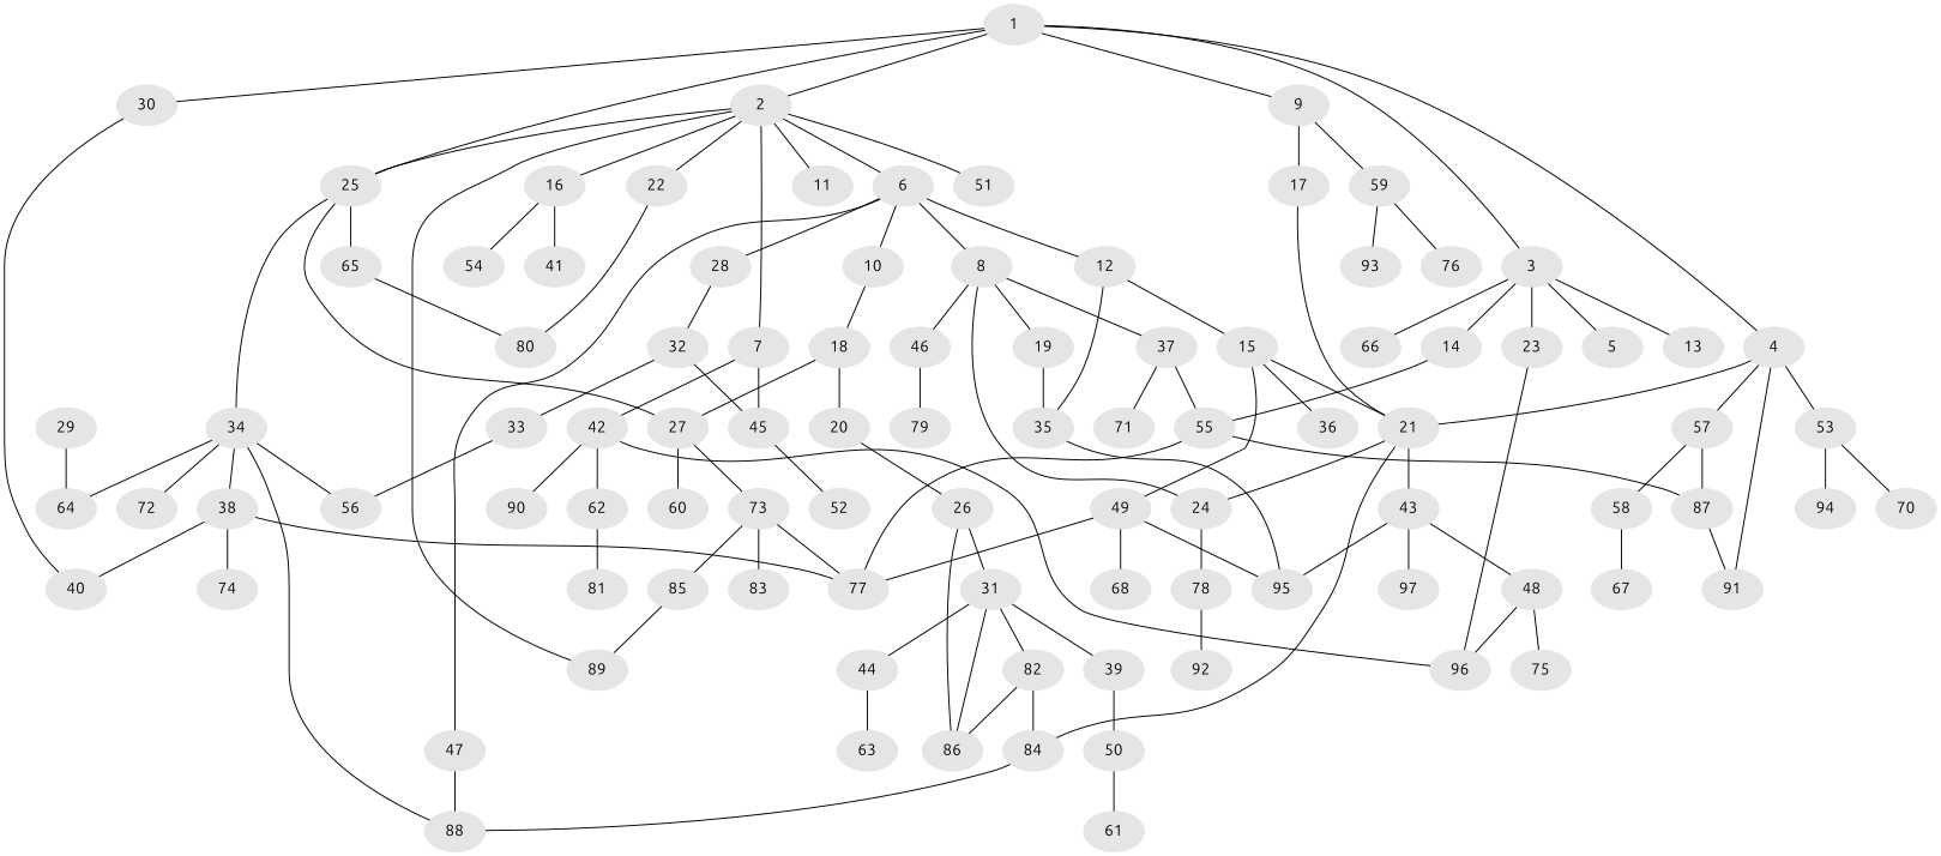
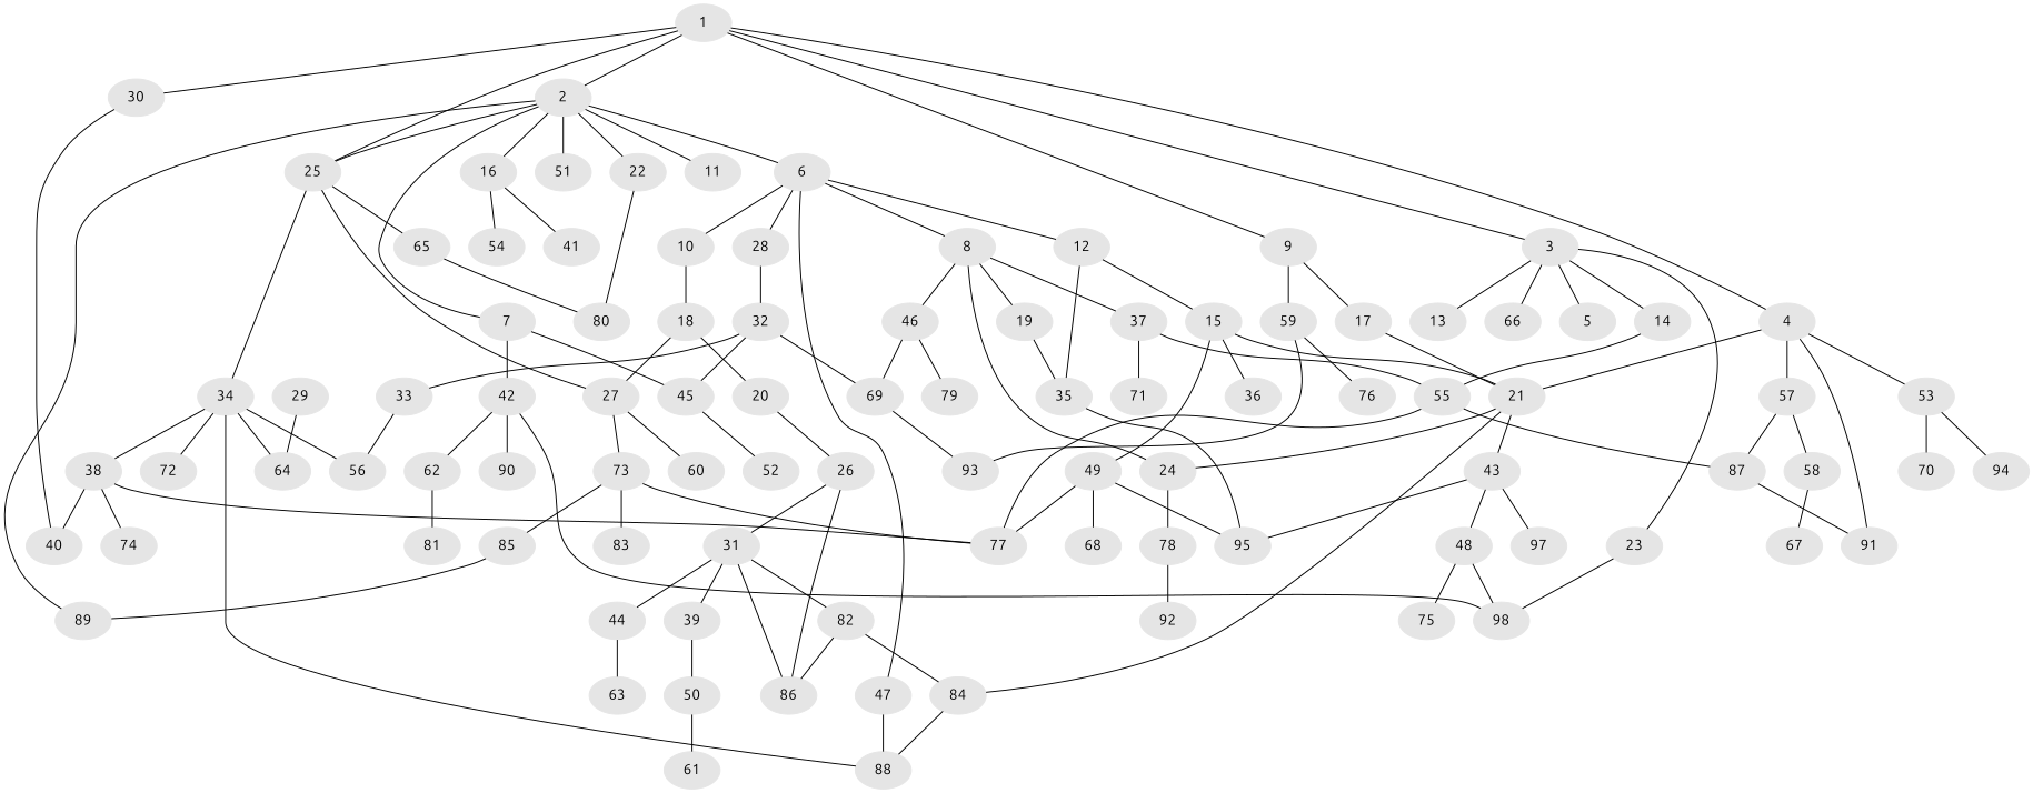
  graph {
    fontname=Ubuntu
    node [color=gray90 fontname=Ubuntu style=filled]
    edge [fontname=Ubuntu]
    1
    2
    3
    4
    9
    25
    30
    6
    7
    11
    16
    22
    51
    89
    5
    13
    14
    23
    66
    21
    53
    57
    91
    17
    59
    27
    34
    65
    40
    8
    10
    12
    28
    47
    42
    45
    41
    54
    80
    55
-   96
+   96 [label=98]
    24
    43
    84
    70
    94
    87
    58
    19
    37
    46
    18
    15
    35
    32
    88
    62
    90
    52
    78
    71
+   69
    79
    76
    93
    20
    36
    49
    95
    29
    64
    77
    68
    26
    60
    73
    31
    86
    48
    97
    92
    56
    38
    72
    39
    44
    82
    83
    85
    33
    50
    63
    74
    61
    81
    75
    67
    1 -- 2
    1 -- 3
    1 -- 4
    1 -- 9
    1 -- 25
    1 -- 30
    2 -- 25
    2 -- 6
    2 -- 7
    2 -- 11
    2 -- 16
    2 -- 22
    2 -- 51
    2 -- 89
    3 -- 5
    3 -- 13
    3 -- 14
    3 -- 23
    3 -- 66
    4 -- 21
    4 -- 53
    4 -- 57
    4 -- 91
    9 -- 17
    9 -- 59
    25 -- 27
    25 -- 34
    25 -- 65
    30 -- 40
    6 -- 8
    6 -- 10
    6 -- 12
    6 -- 28
    6 -- 47
    7 -- 42
    7 -- 45
    16 -- 41
    16 -- 54
    22 -- 80
    14 -- 55
    23 -- 96
    21 -- 24
    21 -- 43
    21 -- 84
    53 -- 70
    53 -- 94
    57 -- 87
    57 -- 58
    17 -- 21
    59 -- 76
    59 -- 93
    27 -- 60
    27 -- 73
    34 -- 88
    34 -- 64
    34 -- 56
    34 -- 38
    34 -- 72
    65 -- 80
    8 -- 24
    8 -- 19
    8 -- 37
    8 -- 46
    10 -- 18
    12 -- 15
    12 -- 35
    28 -- 32
    47 -- 88
    42 -- 96
    42 -- 62
    42 -- 90
    45 -- 52
    55 -- 87
    55 -- 77
    24 -- 78
    43 -- 95
    43 -- 48
    43 -- 97
    84 -- 88
    87 -- 91
    58 -- 67
    19 -- 35
    37 -- 55
    37 -- 71
+   46 -- 69
    46 -- 79
    18 -- 27
    18 -- 20
    15 -- 21
    15 -- 36
    15 -- 49
    35 -- 95
    32 -- 45
+   32 -- 69
    32 -- 33
    62 -- 81
    78 -- 92
+   69 -- 93
    20 -- 26
    49 -- 95
    49 -- 77
    49 -- 68
    29 -- 64
    26 -- 31
    26 -- 86
    73 -- 77
    73 -- 83
    73 -- 85
    31 -- 86
    31 -- 39
    31 -- 44
    31 -- 82
    48 -- 96
    48 -- 75
    38 -- 40
    38 -- 77
    38 -- 74
    39 -- 50
    44 -- 63
    82 -- 84
    82 -- 86
    85 -- 89
    33 -- 56
    50 -- 61
  }
